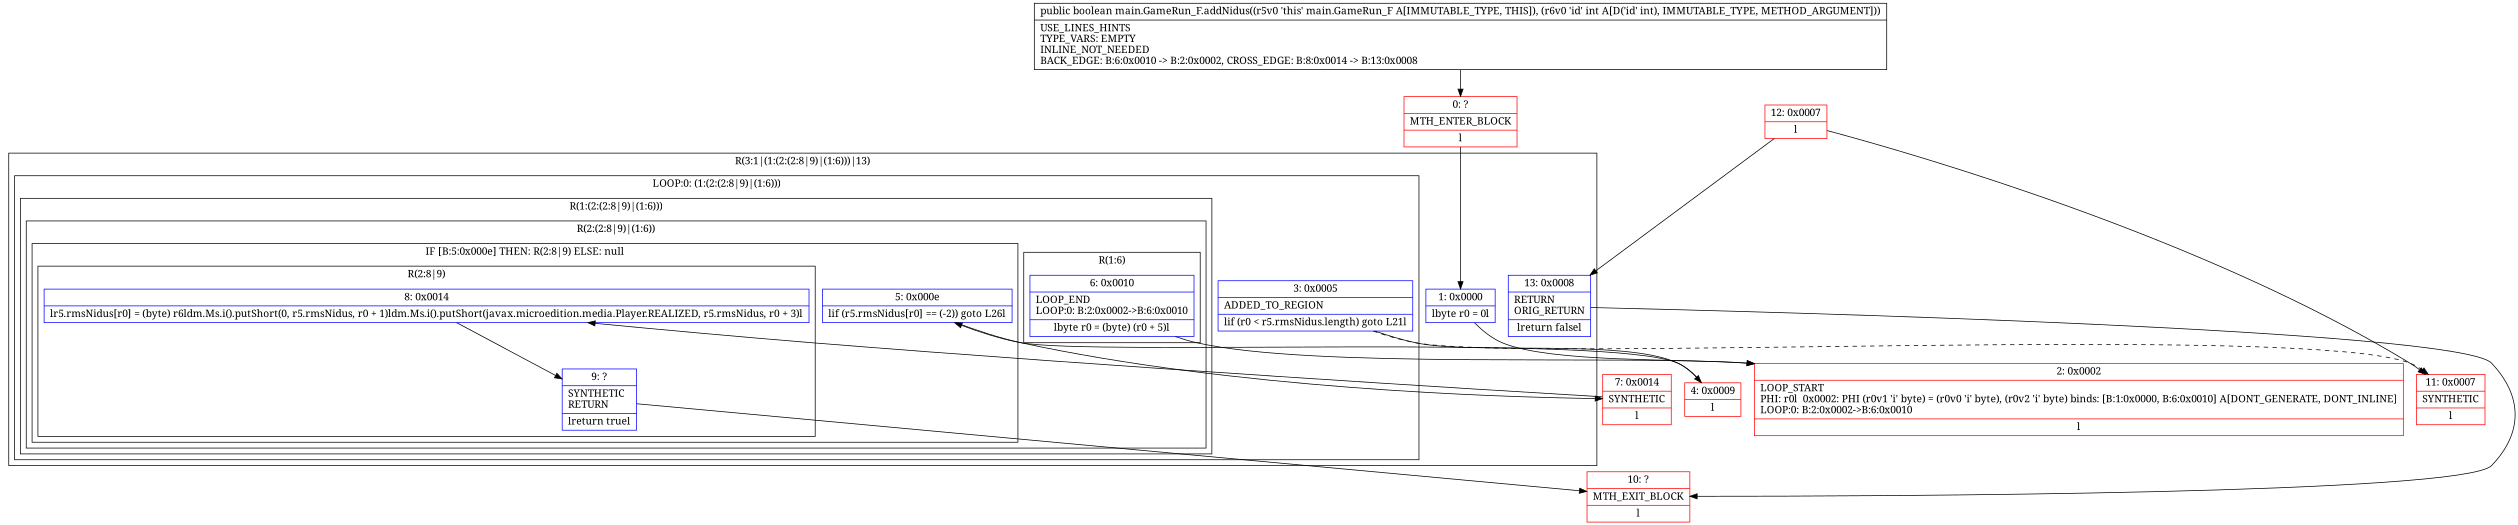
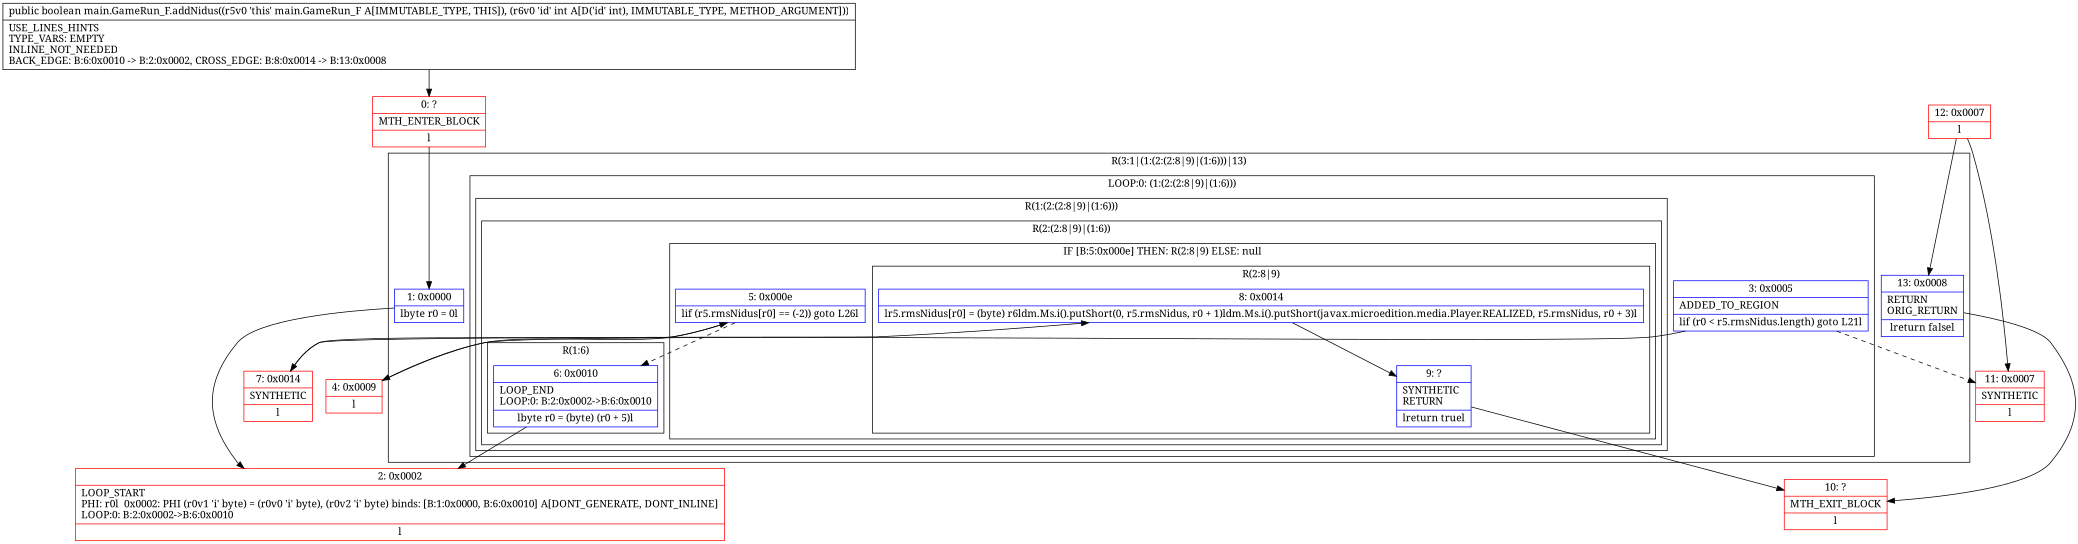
  digraph {
    fontname="Noto Serif"
    node [color=blue fontname="Noto Serif" shape=record]
    edge [fontname="Noto Serif"]
    n1 [label="{8\:\ 0x0014|lr5.rmsNidus[r0] = (byte) r6ldm.Ms.i().putShort(0, r5.rmsNidus, r0 + 1)ldm.Ms.i().putShort(javax.microedition.media.Player.REALIZED, r5.rmsNidus, r0 + 3)l}"]
    n2 [label="{9\:\ ?|SYNTHETIC\lRETURN\l|lreturn truel}"]
    n3 [label="{5\:\ 0x000e|lif (r5.rmsNidus[r0] == (\-2)) goto L26l}"]
    n4 [label="{6\:\ 0x0010|LOOP_END\lLOOP:0: B:2:0x0002\-\>B:6:0x0010\l|lbyte r0 = (byte) (r0 + 5)l}"]
    n5 [label="{3\:\ 0x0005|ADDED_TO_REGION\l|lif (r0 \< r5.rmsNidus.length) goto L21l}"]
    n6 [label="{1\:\ 0x0000|lbyte r0 = 0l}"]
    n7 [label="{13\:\ 0x0008|RETURN\lORIG_RETURN\l|lreturn falsel}"]
    n8 [color=red label="{10\:\ ?|MTH_EXIT_BLOCK\l|l}"]
    n9 [color=red label="{7\:\ 0x0014|SYNTHETIC\l|l}"]
    n10 [color=red label="{2\:\ 0x0002|LOOP_START\lPHI: r0l  0x0002: PHI (r0v1 'i' byte) = (r0v0 'i' byte), (r0v2 'i' byte) binds: [B:1:0x0000, B:6:0x0010] A[DONT_GENERATE, DONT_INLINE]\lLOOP:0: B:2:0x0002\-\>B:6:0x0010\l|l}"]
    n11 [color=red label="{4\:\ 0x0009|l}"]
    n12 [color=red label="{11\:\ 0x0007|SYNTHETIC\l|l}"]
    n13 [color=red label="{0\:\ ?|MTH_ENTER_BLOCK\l|l}"]
    n14 [color=red label="{12\:\ 0x0007|l}"]
    n15 [label="{public boolean main.GameRun_F.addNidus((r5v0 'this' main.GameRun_F A[IMMUTABLE_TYPE, THIS]), (r6v0 'id' int A[D('id' int), IMMUTABLE_TYPE, METHOD_ARGUMENT]))  | USE_LINES_HINTS\lTYPE_VARS: EMPTY\lINLINE_NOT_NEEDED\lBACK_EDGE: B:6:0x0010 \-\> B:2:0x0002, CROSS_EDGE: B:8:0x0014 \-\> B:13:0x0008\l}" color=""]
    subgraph cluster_1 {
      label="R(3:1|(1:(2:(2:8|9)|(1:6)))|13)"
      n6
      n7
      subgraph cluster_2 {
        label="LOOP:0: (1:(2:(2:8|9)|(1:6)))"
        n5
        subgraph cluster_3 {
          label="R(1:(2:(2:8|9)|(1:6)))"
          subgraph cluster_4 {
            label="R(2:(2:8|9)|(1:6))"
            subgraph cluster_5 {
              label="IF [B:5:0x000e] THEN: R(2:8|9) ELSE: null"
              n3
              subgraph cluster_6 {
                label="R(2:8|9)"
                n1
                n2
              }
            }
            subgraph cluster_7 {
              label="R(1:6)"
              n4
            }
          }
        }
      }
    }
    n1 -> n2
    n2 -> n8
+   n3 -> n4 [style=dashed]
    n3 -> n9
    n4 -> n10
    n5 -> n11
    n5 -> n12 [style=dashed]
    n6 -> n10
    n7 -> n8
    n9 -> n1
    n11 -> n3
    n13 -> n6
    n14 -> n7
    n14 -> n12
    n15 -> n13
  }
